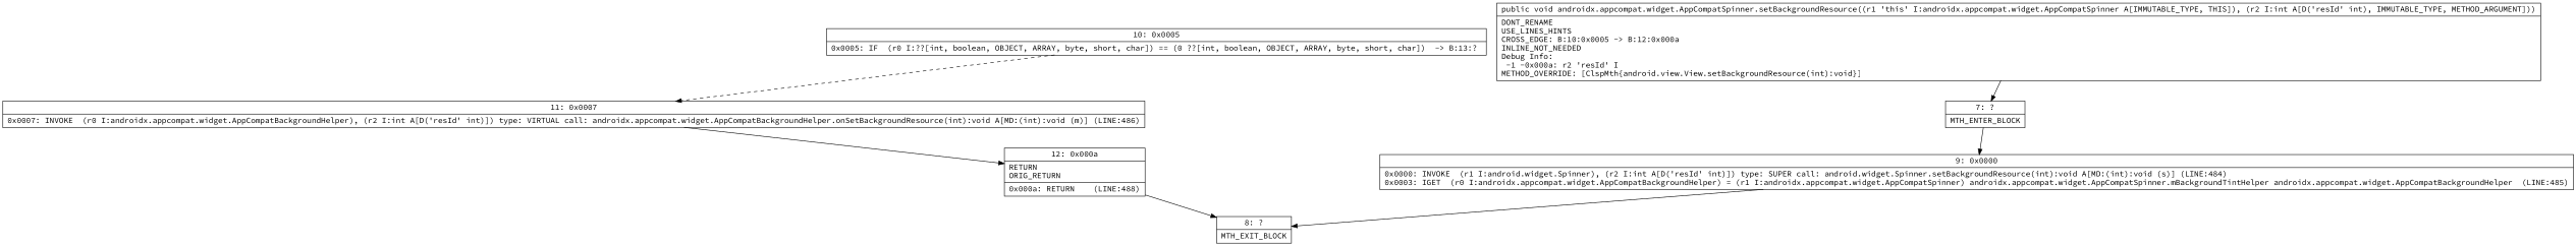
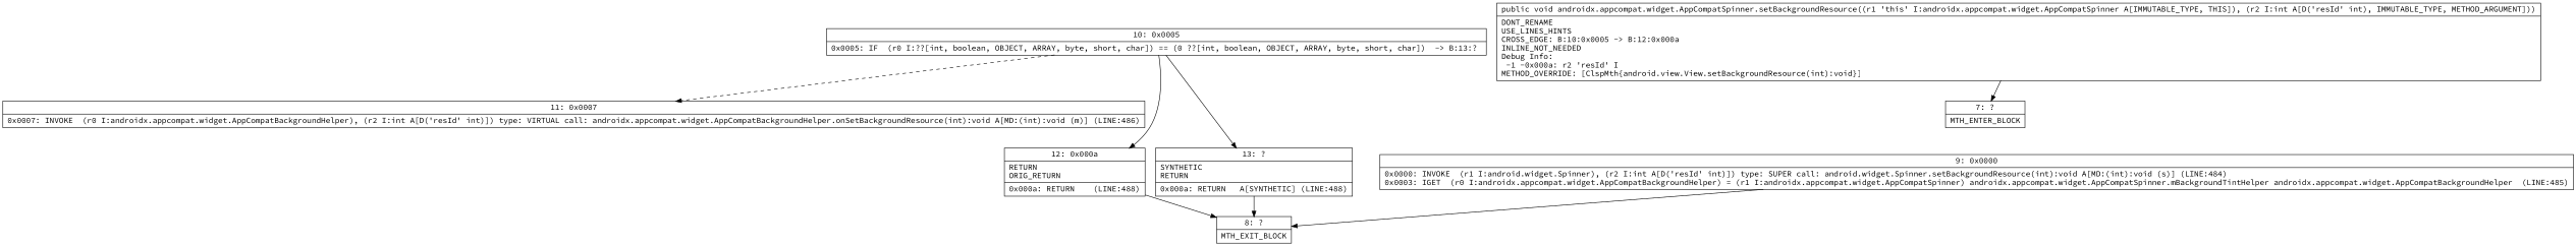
  digraph {
    fontname="Source Code Pro"
    node [fontname="Source Code Pro" shape=record]
    edge [fontname="Source Code Pro"]
    n1 [label="{7\:\ ?|MTH_ENTER_BLOCK\l}"]
    n2 [label="{9\:\ 0x0000|0x0000: INVOKE  (r1 I:android.widget.Spinner), (r2 I:int A[D('resId' int)]) type: SUPER call: android.widget.Spinner.setBackgroundResource(int):void A[MD:(int):void (s)] (LINE:484)\l0x0003: IGET  (r0 I:androidx.appcompat.widget.AppCompatBackgroundHelper) = (r1 I:androidx.appcompat.widget.AppCompatSpinner) androidx.appcompat.widget.AppCompatSpinner.mBackgroundTintHelper androidx.appcompat.widget.AppCompatBackgroundHelper  (LINE:485)\l}"]
    n3 [label="{8\:\ ?|MTH_EXIT_BLOCK\l}"]
    n4 [label="{10\:\ 0x0005|0x0005: IF  (r0 I:??[int, boolean, OBJECT, ARRAY, byte, short, char]) == (0 ??[int, boolean, OBJECT, ARRAY, byte, short, char])  \-\> B:13:? \l}"]
    n5 [label="{11\:\ 0x0007|0x0007: INVOKE  (r0 I:androidx.appcompat.widget.AppCompatBackgroundHelper), (r2 I:int A[D('resId' int)]) type: VIRTUAL call: androidx.appcompat.widget.AppCompatBackgroundHelper.onSetBackgroundResource(int):void A[MD:(int):void (m)] (LINE:486)\l}"]
+   n6 [label="{13\:\ ?|SYNTHETIC\lRETURN\l|0x000a: RETURN   A[SYNTHETIC] (LINE:488)\l}"]
    n7 [label="{12\:\ 0x000a|RETURN\lORIG_RETURN\l|0x000a: RETURN    (LINE:488)\l}"]
    n8 [label="{public void androidx.appcompat.widget.AppCompatSpinner.setBackgroundResource((r1 'this' I:androidx.appcompat.widget.AppCompatSpinner A[IMMUTABLE_TYPE, THIS]), (r2 I:int A[D('resId' int), IMMUTABLE_TYPE, METHOD_ARGUMENT]))  | DONT_RENAME\lUSE_LINES_HINTS\lCROSS_EDGE: B:10:0x0005 \-\> B:12:0x000a\lINLINE_NOT_NEEDED\lDebug Info:\l  \-1 \-0x000a: r2 'resId' I\lMETHOD_OVERRIDE: [ClspMth\{android.view.View.setBackgroundResource(int):void\}]\l}"]
-   n1 -> n2
    n2 -> n3
    n4 -> n5 [style=dashed]
-   n5 -> n7
+   n4 -> n6
+   n4 -> n7
+   n6 -> n3
    n7 -> n3
    n8 -> n1
  }
